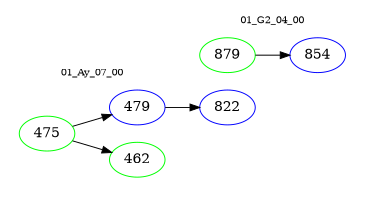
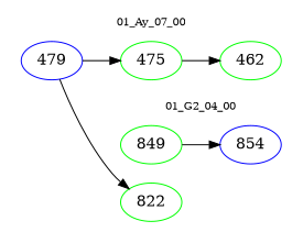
  digraph {
    rankdir=LR
    node [color=green]
    edge [color=black]
    n1 [label=475]
    n2 [label=462]
    n3 [color=blue label=479]
-   n4 [label=879]
-   n5 [color=blue label=822]
+   n4 [label=849]
+   n5 [label=822]
    n6 [color=blue label=854]
    subgraph cluster_1 {
      color=white
      fontsize=10
      label="01_Ay_07_00"
      n1
      n2
      n3
    }
    subgraph cluster_2 {
      color=white
      fontsize=10
      label="01_G2_04_00"
      n4
      n5
      n6
    }
    n1 -> n2
-   n1 -> n3
+   n3 -> n1
    n3 -> n5
    n4 -> n6
  }
